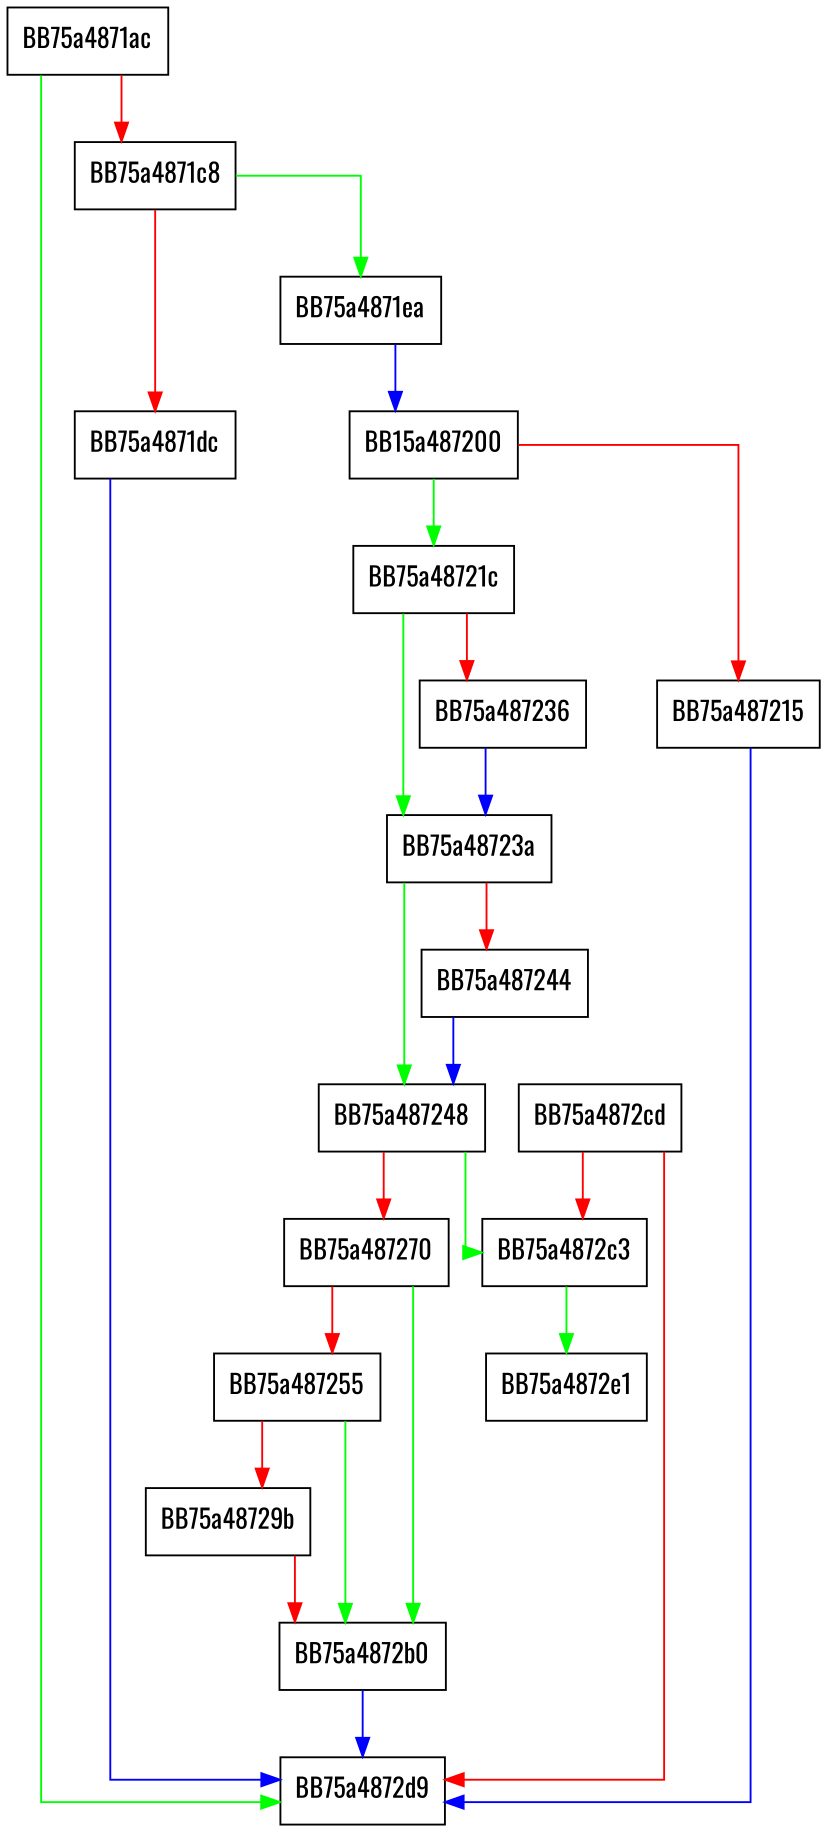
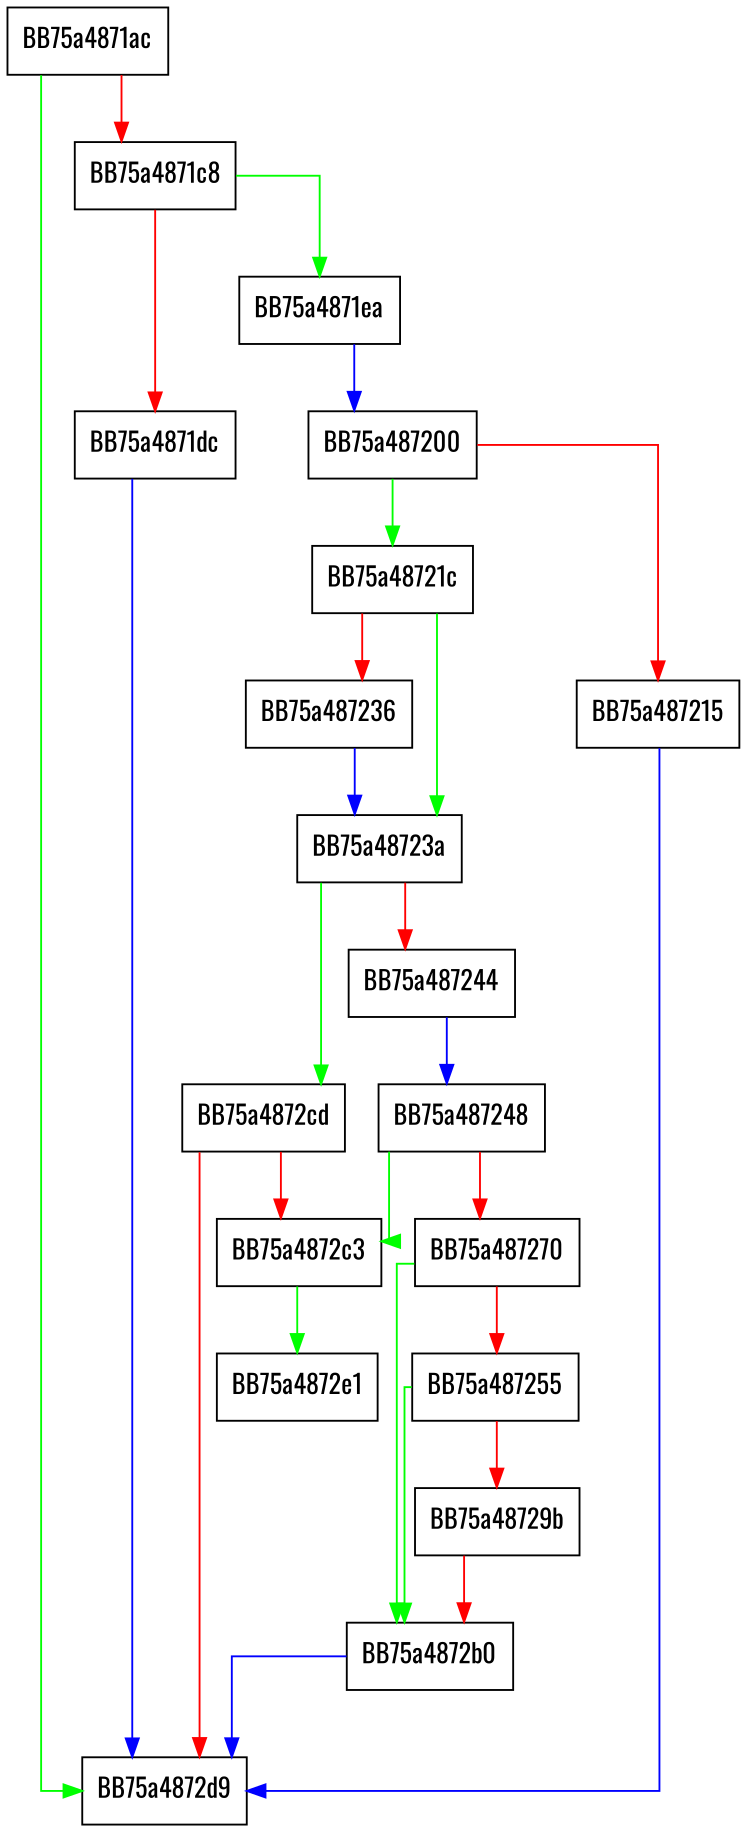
  digraph {
    fontname=Oswald
    splines=ortho
    node [fontname=Oswald shape=box]
    edge [color=red fontname=Oswald]
    BB75a4871ac
    BB75a4872d9
    BB75a4871c8
    BB75a4871ea
    BB75a4871dc
-   BB75a487200 [label=BB15a487200]
+   BB75a487200
    BB75a48721c
    BB75a487215
    BB75a48723a
    BB75a487236
    BB75a487248
    BB75a487244
    BB75a4872c3
    BB75a487270
    BB75a4872e1
    BB75a4872b0
    n17 [label=BB75a487255]
    BB75a4872cd
    BB75a48729b
    BB75a4871ac -> BB75a4872d9 [color=green]
    BB75a4871ac -> BB75a4871c8
    BB75a4871c8 -> BB75a4871ea [color=green]
    BB75a4871c8 -> BB75a4871dc
    BB75a4871ea -> BB75a487200 [color=blue]
    BB75a4871dc -> BB75a4872d9 [color=blue]
    BB75a487200 -> BB75a48721c [color=green]
    BB75a487200 -> BB75a487215
    BB75a48721c -> BB75a48723a [color=green]
    BB75a48721c -> BB75a487236
    BB75a487215 -> BB75a4872d9 [color=blue]
-   BB75a48723a -> BB75a487248 [color=green]
+   BB75a48723a -> BB75a4872cd [color=green]
    BB75a48723a -> BB75a487244
    BB75a487236 -> BB75a48723a [color=blue]
    BB75a487248 -> BB75a4872c3 [color=green]
    BB75a487248 -> BB75a487270
    BB75a487244 -> BB75a487248 [color=blue]
    BB75a4872c3 -> BB75a4872e1 [color=green]
    BB75a487270 -> BB75a4872b0 [color=green]
    BB75a487270 -> n17
    BB75a4872b0 -> BB75a4872d9 [color=blue]
    n17 -> BB75a4872b0 [color=green]
    n17 -> BB75a48729b
    BB75a4872cd -> BB75a4872d9
    BB75a4872cd -> BB75a4872c3
    BB75a48729b -> BB75a4872b0
  }
